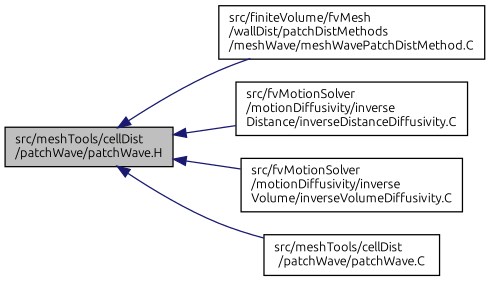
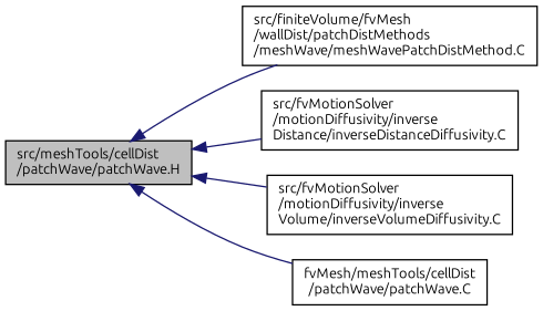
  digraph {
    rankdir=LR
    fontname=Ubuntu
    node [color=black fontname=Ubuntu fontsize=10 shape=record]
    edge [color=midnightblue dir=back fontname=Ubuntu fontsize=10 labelfontname=Helvetica labelfontsize=10 style=solid]
    n1 [fillcolor=grey75 fontcolor=black height=0.2 label="src/meshTools/cellDist\l/patchWave/patchWave.H" style=filled width=0.4]
    n2 [height=0.2 label="src/finiteVolume/fvMesh\l/wallDist/patchDistMethods\l/meshWave/meshWavePatchDistMethod.C" width=0.4]
    n3 [height=0.2 label="src/fvMotionSolver\l/motionDiffusivity/inverse\lDistance/inverseDistanceDiffusivity.C" width=0.4]
    n4 [height=0.2 label="src/fvMotionSolver\l/motionDiffusivity/inverse\lVolume/inverseVolumeDiffusivity.C" width=0.4]
-   n5 [height=0.2 label="src/meshTools/cellDist\l/patchWave/patchWave.C" width=0.4]
+   n5 [height=0.2 label="fvMesh/meshTools/cellDist\l/patchWave/patchWave.C" width=0.4]
    n1 -> n2
    n1 -> n3
    n1 -> n4
    n1 -> n5
  }
